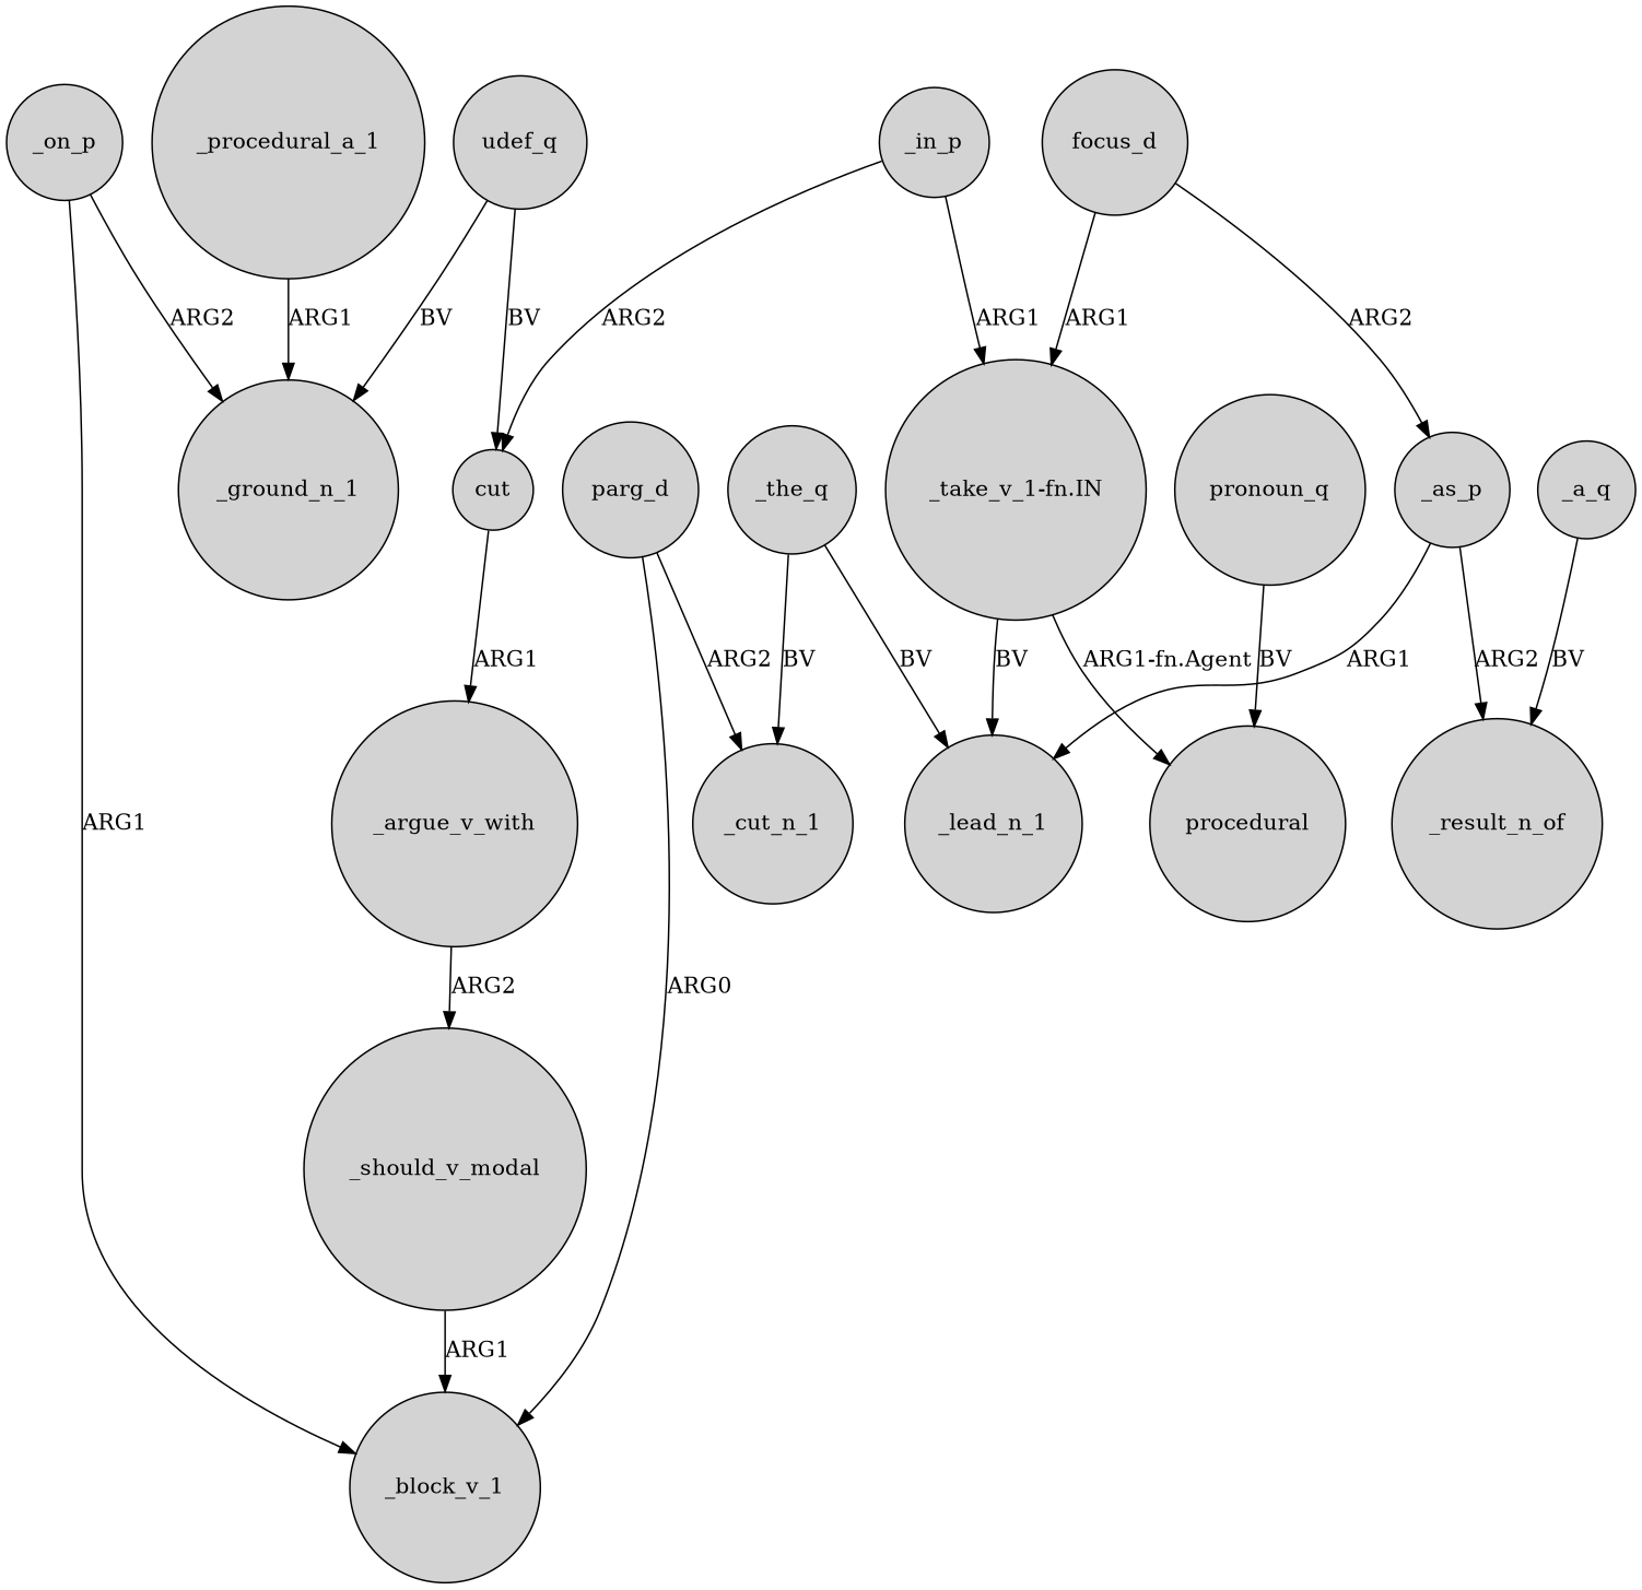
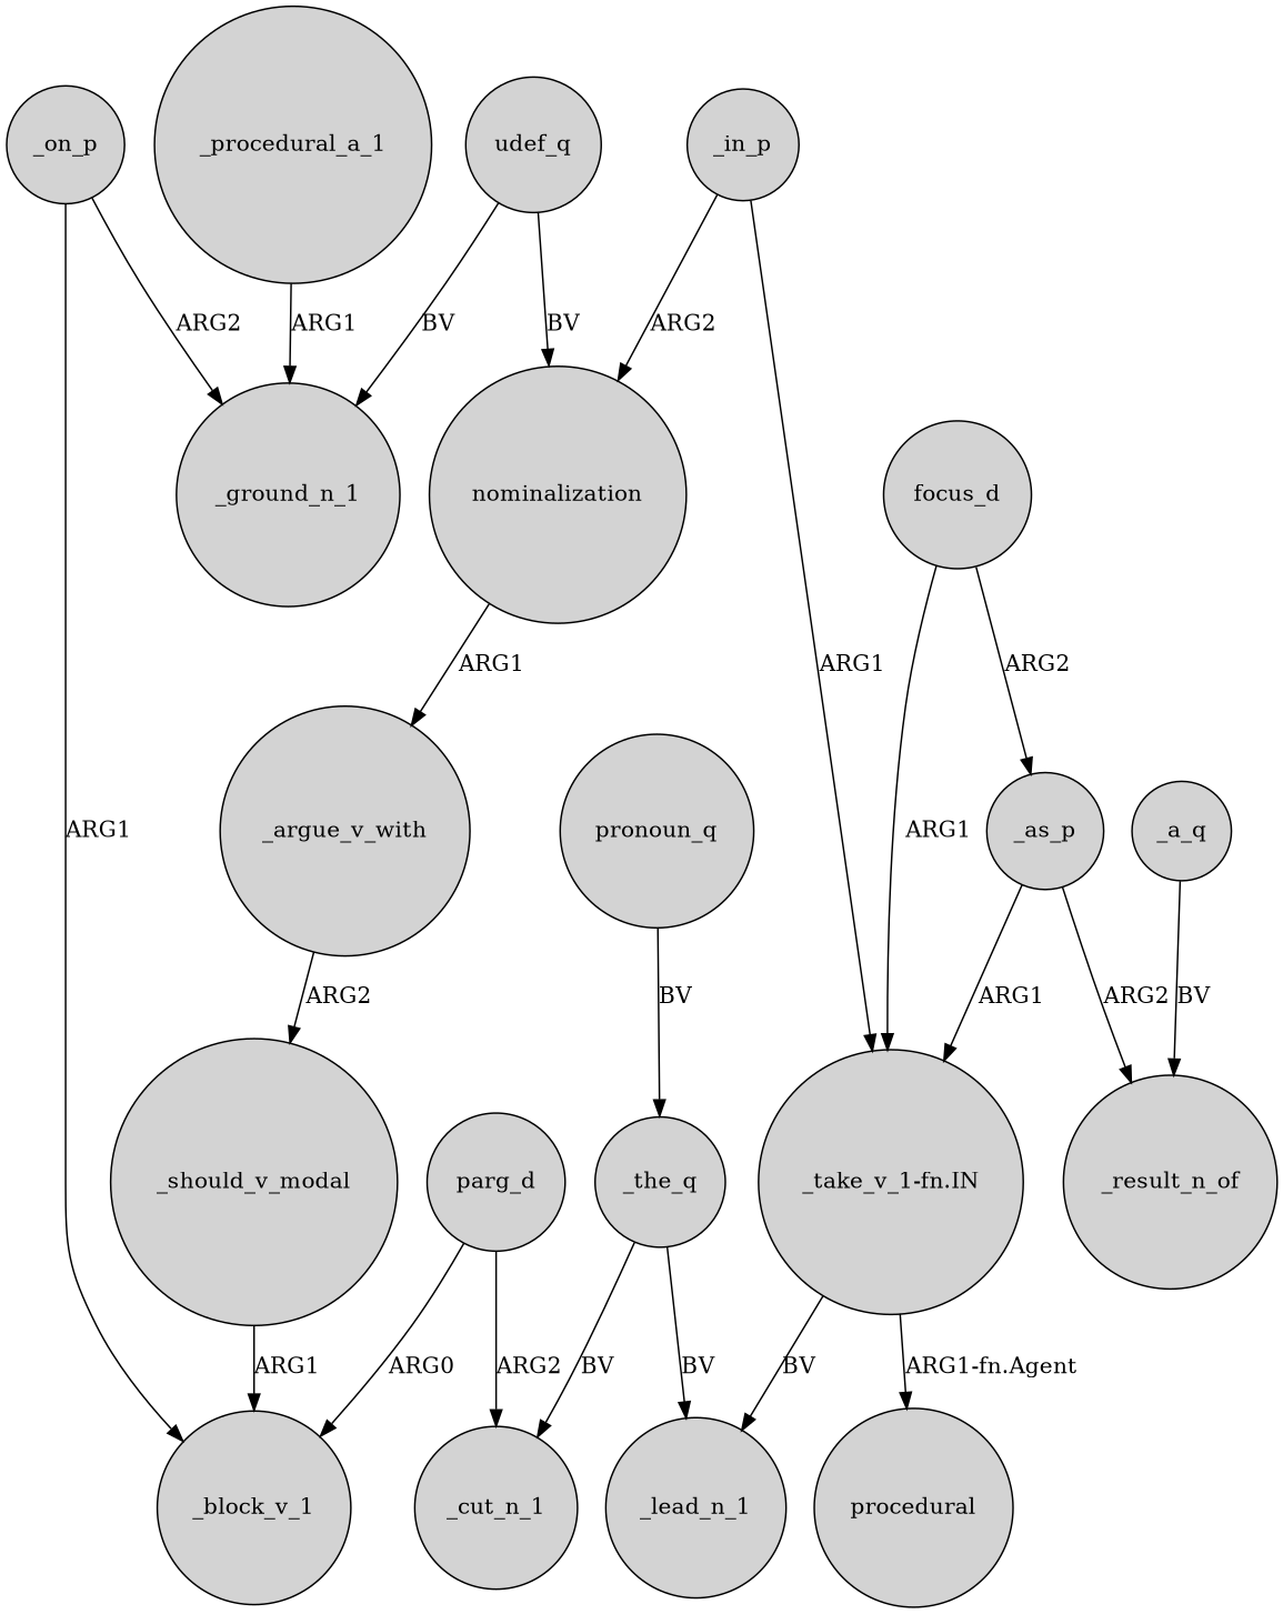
  digraph {
    node [shape=circle style=filled]
    _on_p
    _block_v_1
    _ground_n_1
-   nominalization [label=cut]
+   nominalization
    _argue_v_with
    _should_v_modal
    parg_d
    _cut_n_1
    udef_q
    focus_d
    _as_p
    "_take_v_1-fn.IN"
    _result_n_of
    _lead_n_1
    n15 [label=procedural]
    _a_q
    _the_q
    _procedural_a_1
    pronoun_q
    _in_p
    _on_p -> _block_v_1 [label=ARG1]
    _on_p -> _ground_n_1 [label=ARG2]
    nominalization -> _argue_v_with [label=ARG1]
    _argue_v_with -> _should_v_modal [label=ARG2]
    _should_v_modal -> _block_v_1 [label=ARG1]
    parg_d -> _block_v_1 [label=ARG0]
    parg_d -> _cut_n_1 [label=ARG2]
    udef_q -> _ground_n_1 [label=BV]
    udef_q -> nominalization [label=BV]
    focus_d -> _as_p [label=ARG2]
    focus_d -> "_take_v_1-fn.IN" [label=ARG1]
-   _as_p -> _lead_n_1 [label=ARG1]
+   _as_p -> "_take_v_1-fn.IN" [label=ARG1]
    _as_p -> _result_n_of [label=ARG2]
    "_take_v_1-fn.IN" -> _lead_n_1 [label=BV]
    "_take_v_1-fn.IN" -> n15 [label="ARG1-fn.Agent"]
    _a_q -> _result_n_of [label=BV]
    _the_q -> _cut_n_1 [label=BV]
    _the_q -> _lead_n_1 [label=BV]
    _procedural_a_1 -> _ground_n_1 [label=ARG1]
-   pronoun_q -> n15 [label=BV]
+   pronoun_q -> _the_q [label=BV]
    _in_p -> nominalization [label=ARG2]
    _in_p -> "_take_v_1-fn.IN" [label=ARG1]
  }
